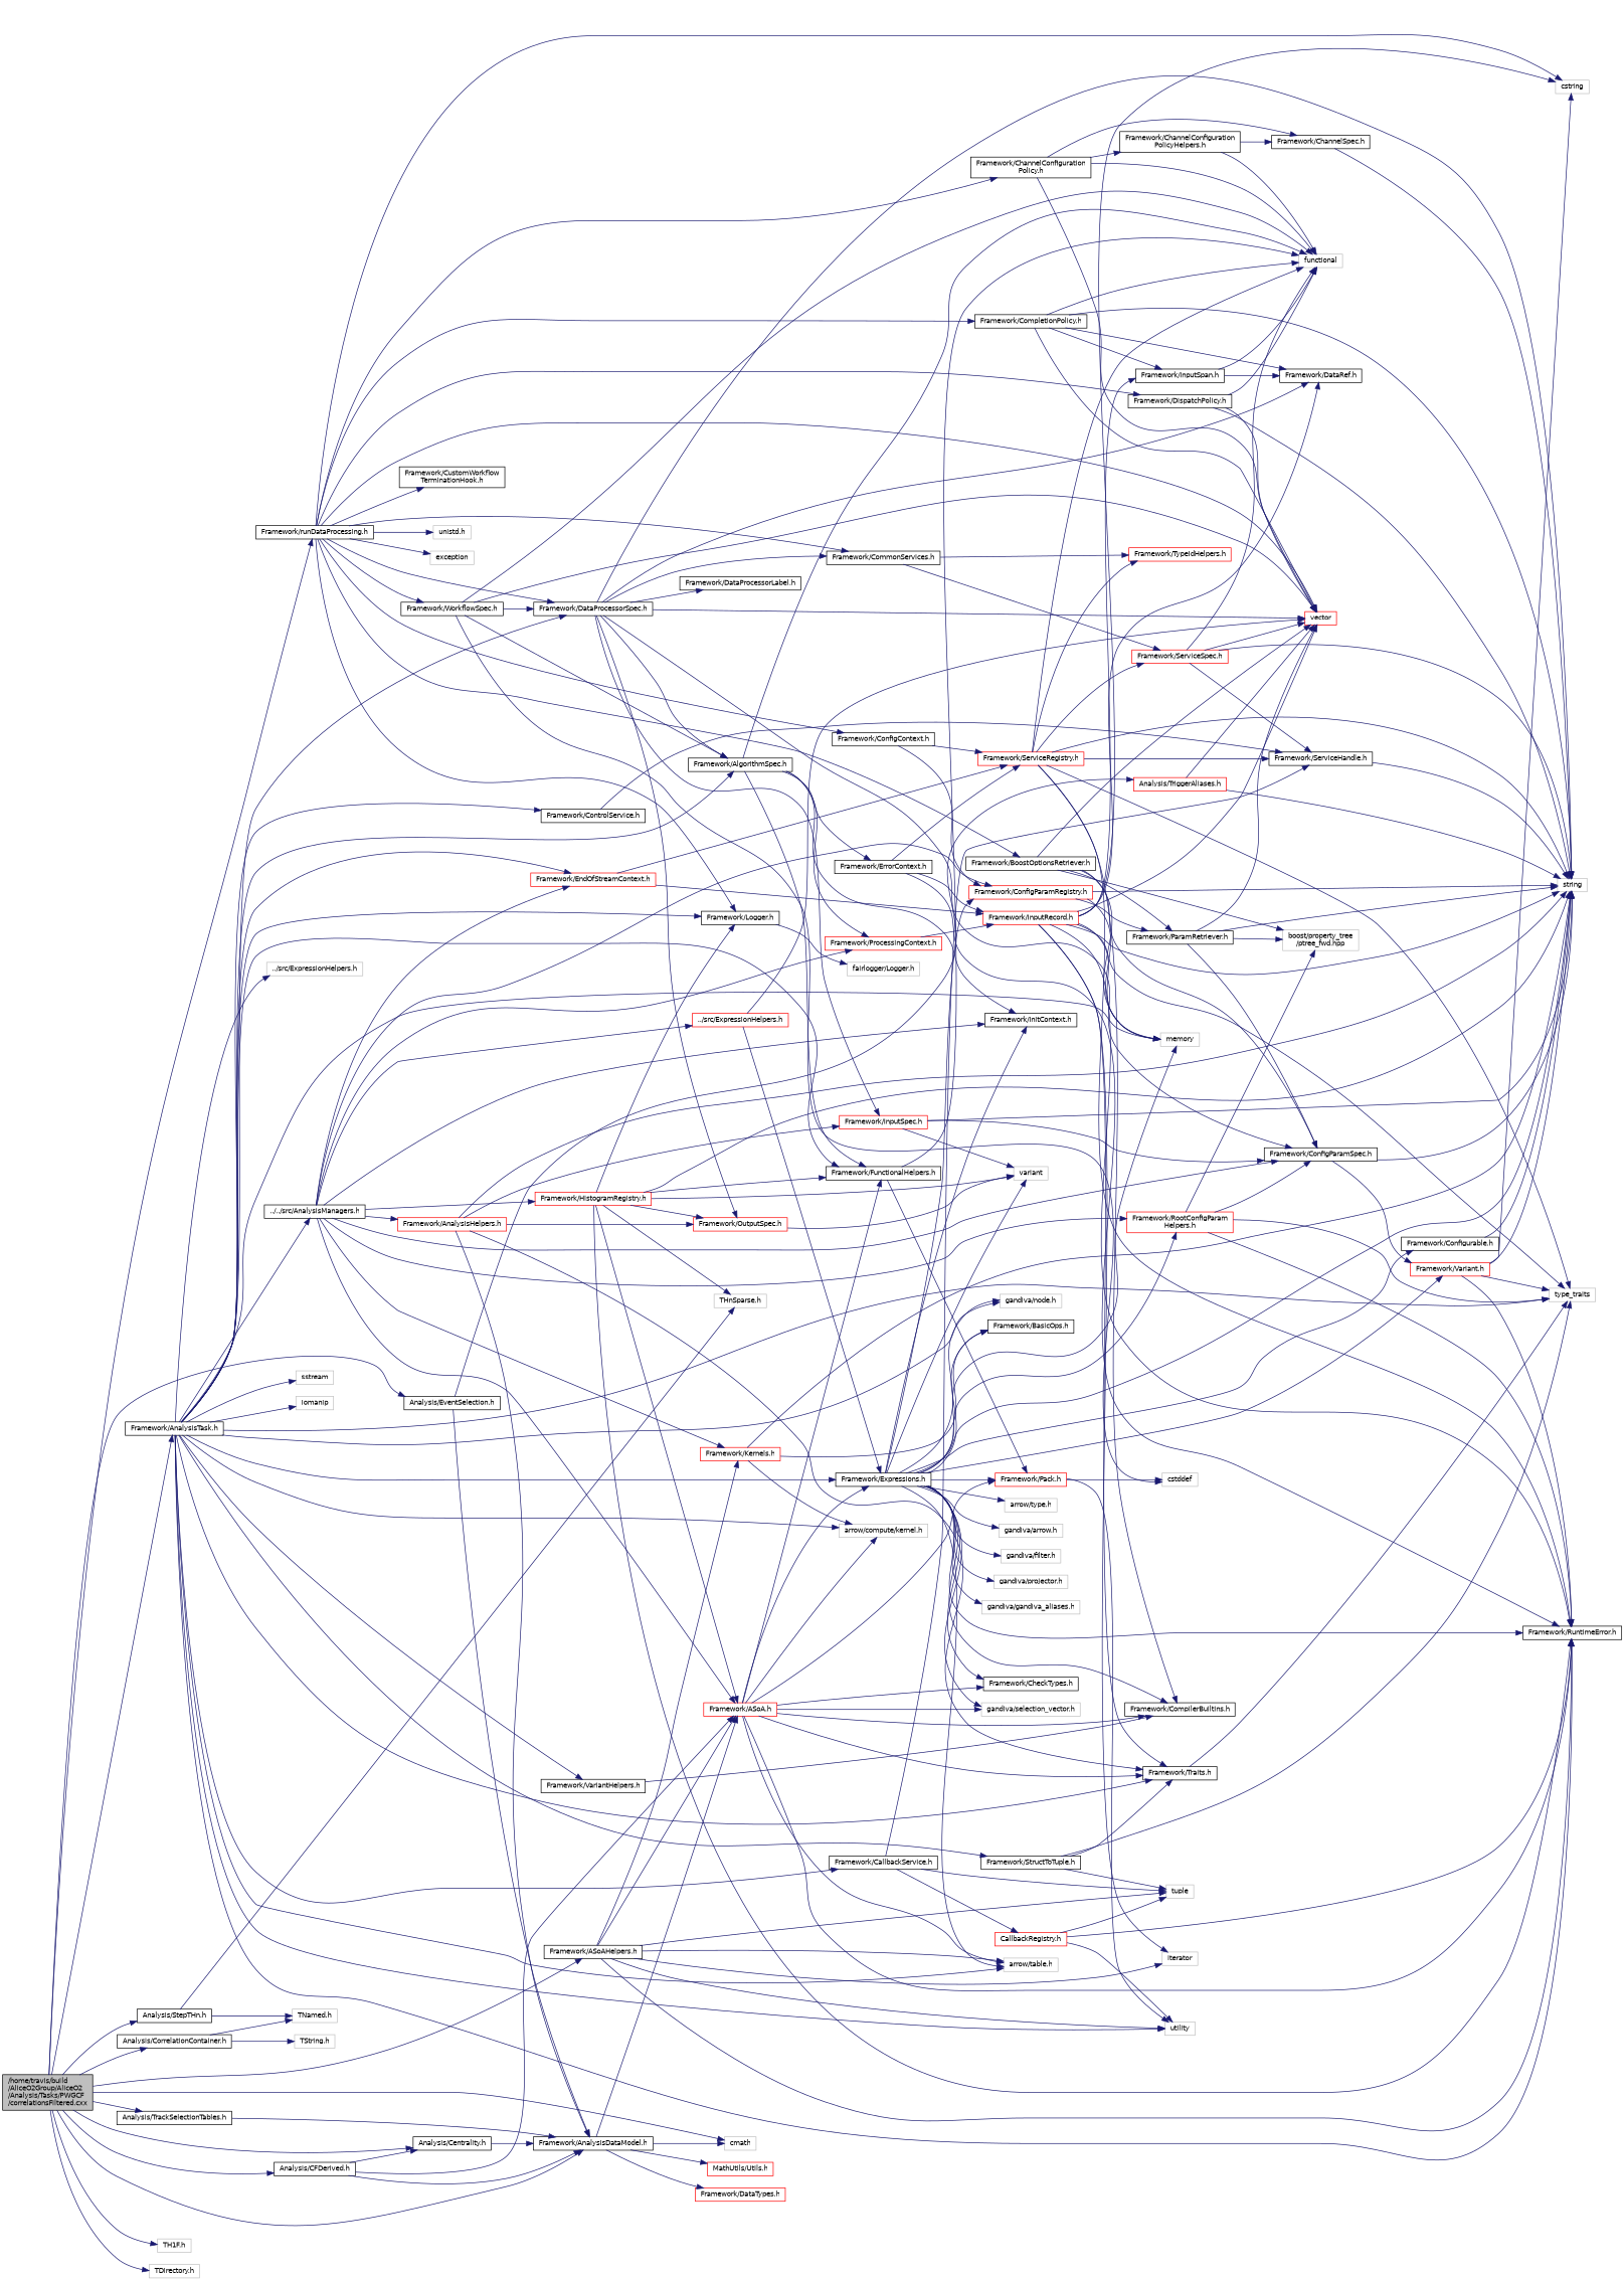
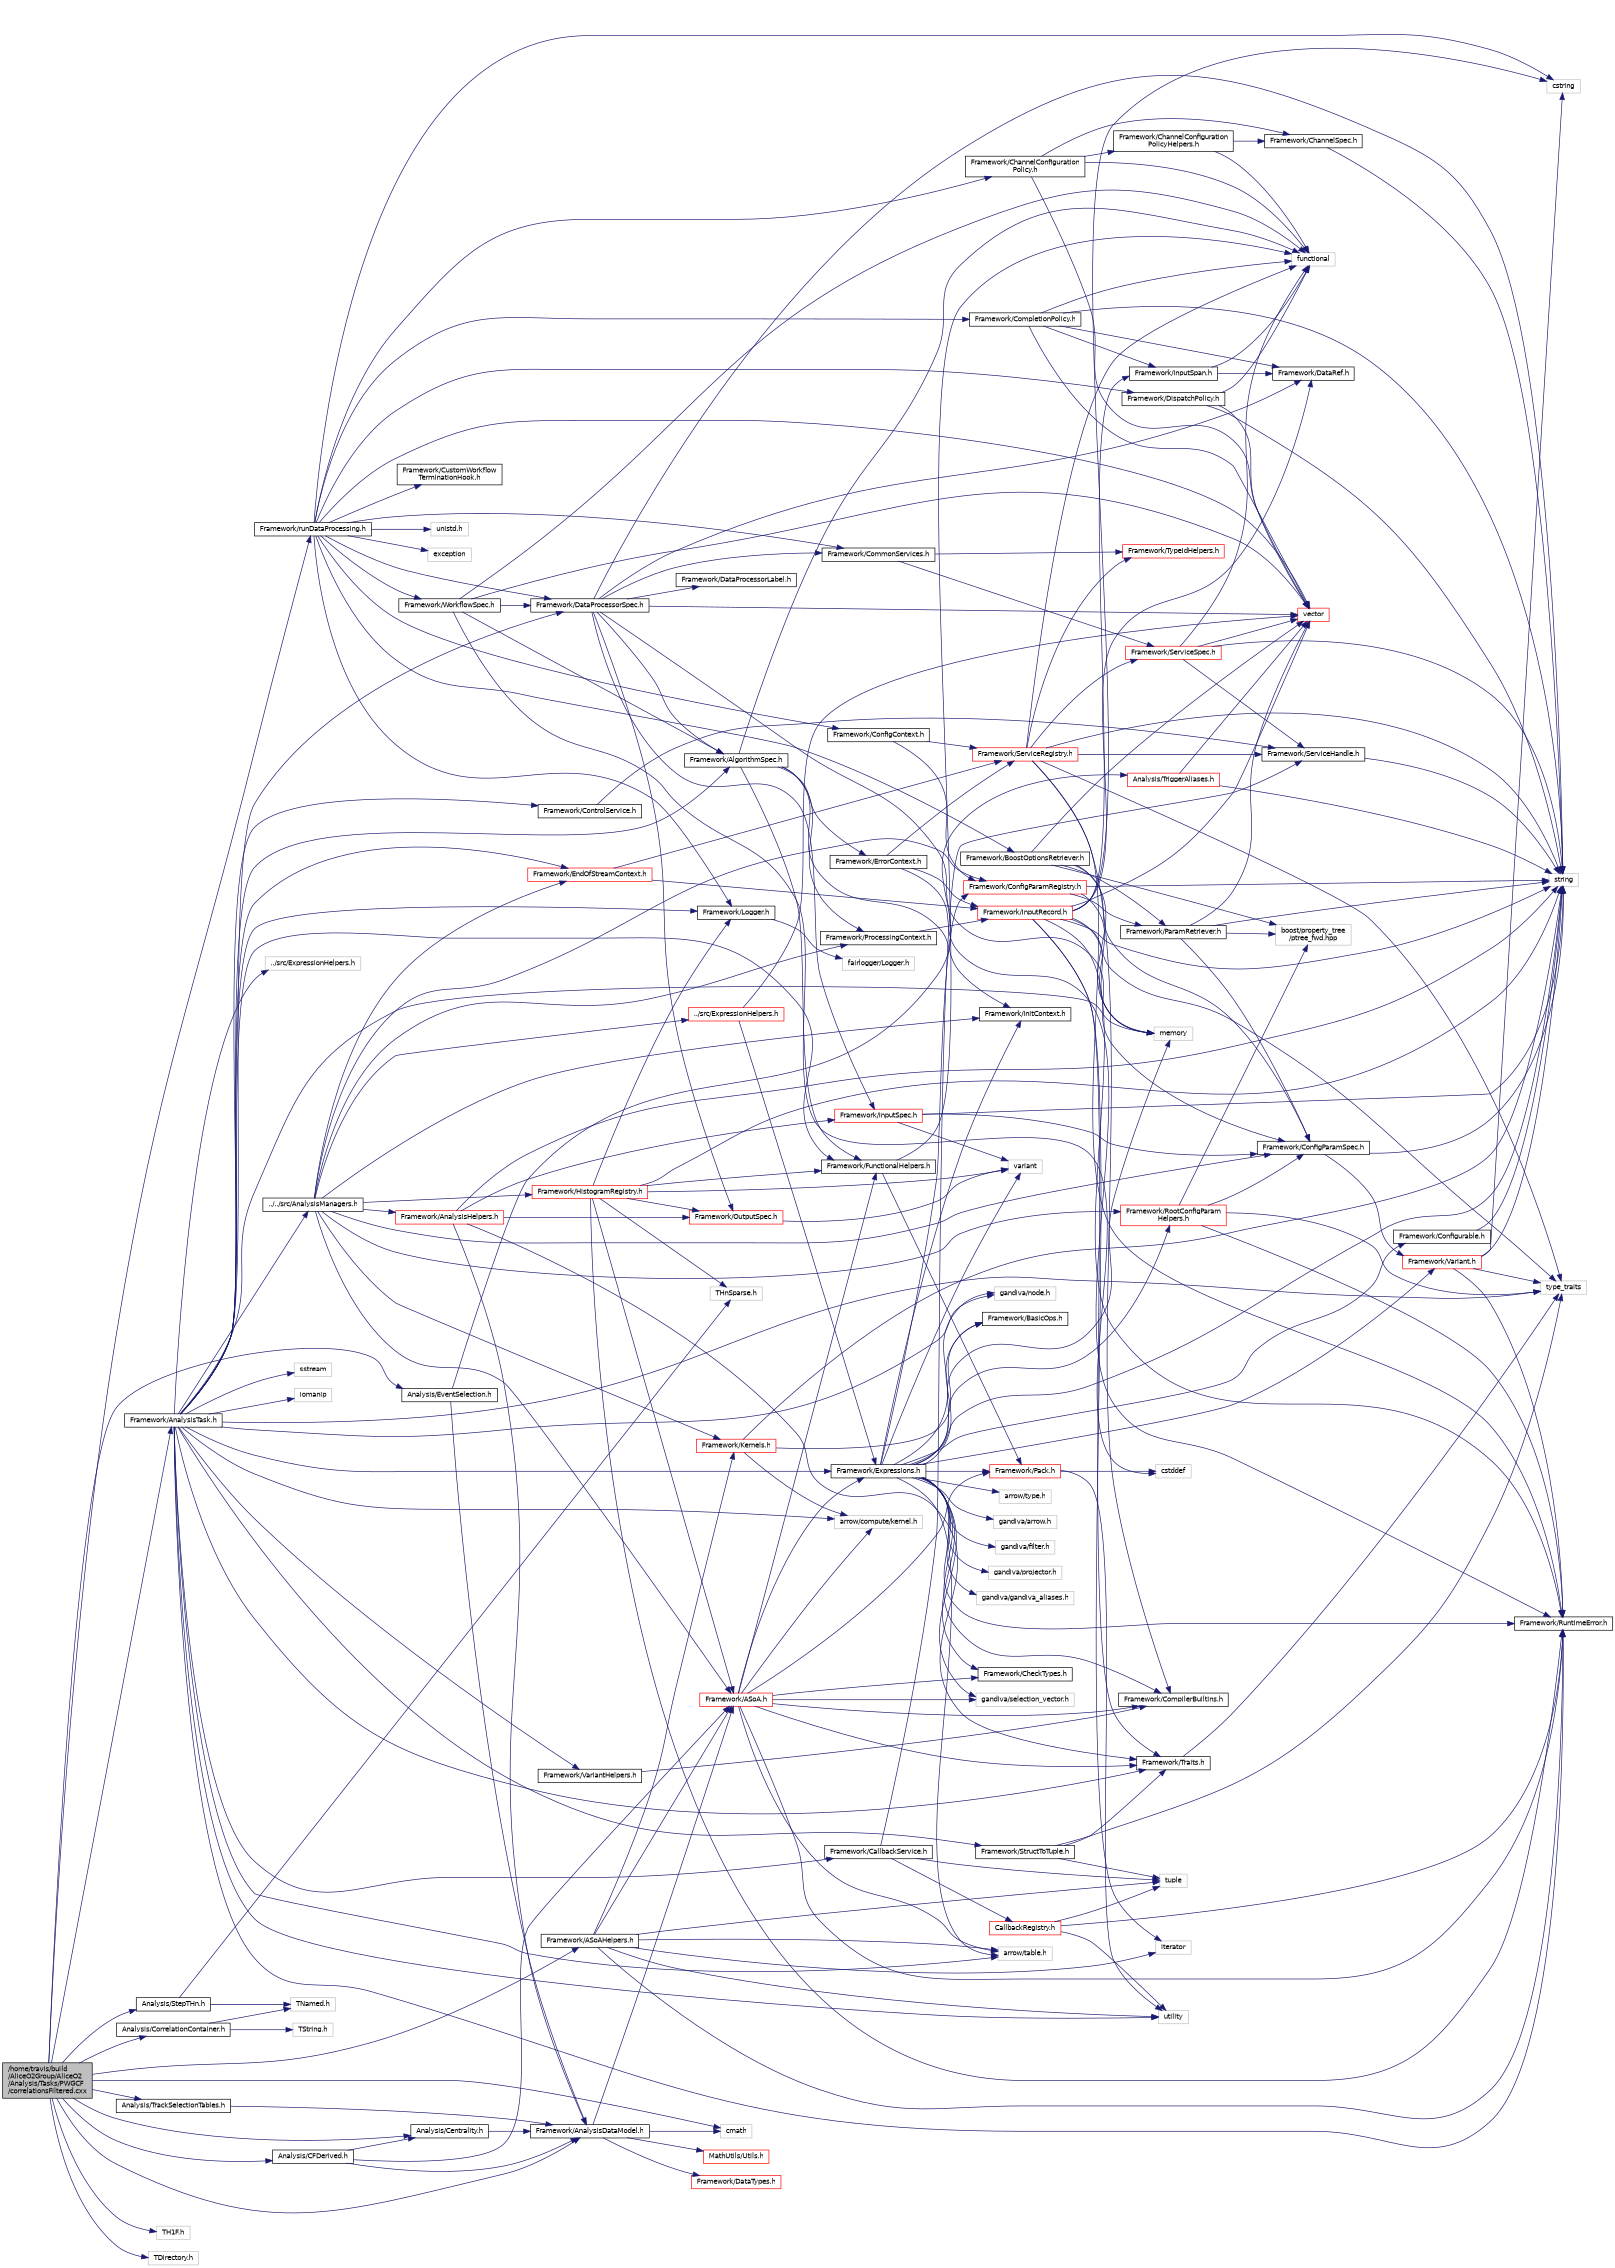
  digraph {
    rankdir=LR
    node [color=black fontname=Helvetica fontsize=10 shape=record]
    edge [color=midnightblue fontname=Helvetica fontsize=10 labelfontname=Helvetica labelfontsize=10 style=solid]
    n1 [fillcolor=grey75 fontcolor=black height=0.2 label="/home/travis/build\l/AliceO2Group/AliceO2\l/Analysis/Tasks/PWGCF\l/correlationsFiltered.cxx" style=filled width=0.4]
    n2 [height=0.2 label="Framework/runDataProcessing.h" width=0.4]
    n3 [height=0.2 label="Framework/AnalysisTask.h" width=0.4]
    n4 [height=0.2 label="Framework/AnalysisDataModel.h" width=0.4]
    n5 [color=grey75 height=0.2 label=cmath width=0.4]
    n6 [height=0.2 label="Framework/ASoAHelpers.h" width=0.4]
    n7 [height=0.2 label="Analysis/EventSelection.h" width=0.4]
    n8 [height=0.2 label="Analysis/TrackSelectionTables.h" width=0.4]
    n9 [height=0.2 label="Analysis/Centrality.h" width=0.4]
    n10 [height=0.2 label="Analysis/StepTHn.h" width=0.4]
    n11 [height=0.2 label="Analysis/CorrelationContainer.h" width=0.4]
    n12 [height=0.2 label="Analysis/CFDerived.h" width=0.4]
    n13 [color=grey75 height=0.2 label="TH1F.h" width=0.4]
    n14 [color=grey75 height=0.2 label="TDirectory.h" width=0.4]
    n15 [height=0.2 label="Framework/ChannelConfiguration\lPolicy.h" width=0.4]
    n16 [color=red height=0.2 label=vector width=0.4]
    n17 [height=0.2 label="Framework/CompletionPolicy.h" width=0.4]
    n18 [height=0.2 label="Framework/DispatchPolicy.h" width=0.4]
    n19 [height=0.2 label="Framework/DataProcessorSpec.h" width=0.4]
    n20 [color=grey75 height=0.2 label=cstring width=0.4]
    n21 [height=0.2 label="Framework/CommonServices.h" width=0.4]
    n22 [height=0.2 label="Framework/WorkflowSpec.h" width=0.4]
    n23 [height=0.2 label="Framework/ConfigContext.h" width=0.4]
    n24 [height=0.2 label="Framework/BoostOptionsRetriever.h" width=0.4]
    n25 [height=0.2 label="Framework/CustomWorkflow\lTerminationHook.h" width=0.4]
    n26 [height=0.2 label="Framework/Logger.h" width=0.4]
    n27 [color=grey75 height=0.2 label="unistd.h" width=0.4]
    n28 [color=grey75 height=0.2 label=exception width=0.4]
    n29 [height=0.2 label="Framework/AlgorithmSpec.h" width=0.4]
    n30 [height=0.2 label="Framework/FunctionalHelpers.h" width=0.4]
    n31 [height=0.2 label="Framework/Traits.h" width=0.4]
    n32 [color=grey75 height=0.2 label=type_traits width=0.4]
    n33 [height=0.2 label="Framework/RuntimeError.h" width=0.4]
    n34 [color=grey75 height=0.2 label=memory width=0.4]
    n35 [color=grey75 height=0.2 label=utility width=0.4]
    n36 [height=0.2 label="../../src/AnalysisManagers.h" width=0.4]
    n37 [height=0.2 label="Framework/Expressions.h" width=0.4]
    n38 [color=grey75 height=0.2 label="arrow/table.h" width=0.4]
    n39 [color=grey75 height=0.2 label="gandiva/node.h" width=0.4]
    n40 [color=grey75 height=0.2 label="arrow/compute/kernel.h" width=0.4]
    n41 [color=red height=0.2 label="Framework/EndOfStreamContext.h" width=0.4]
    n42 [height=0.2 label="Framework/CallbackService.h" width=0.4]
    n43 [height=0.2 label="Framework/ControlService.h" width=0.4]
    n44 [color=grey75 height=0.2 label="../src/ExpressionHelpers.h" width=0.4]
    n45 [height=0.2 label="Framework/StructToTuple.h" width=0.4]
    n46 [height=0.2 label="Framework/VariantHelpers.h" width=0.4]
    n47 [color=grey75 height=0.2 label=sstream width=0.4]
    n48 [color=grey75 height=0.2 label=iomanip width=0.4]
    n49 [color=red height=0.2 label="Framework/ASoA.h" width=0.4]
    n50 [color=red height=0.2 label="MathUtils/Utils.h" width=0.4]
    n51 [color=red height=0.2 label="Framework/DataTypes.h" width=0.4]
    n52 [color=grey75 height=0.2 label=iterator width=0.4]
    n53 [color=red height=0.2 label="Framework/Kernels.h" width=0.4]
    n54 [color=grey75 height=0.2 label=tuple width=0.4]
    n55 [color=red height=0.2 label="Analysis/TriggerAliases.h" width=0.4]
    n56 [color=grey75 height=0.2 label="THnSparse.h" width=0.4]
    n57 [color=grey75 height=0.2 label="TNamed.h" width=0.4]
    n58 [color=grey75 height=0.2 label="TString.h" width=0.4]
    n59 [height=0.2 label="Framework/ChannelConfiguration\lPolicyHelpers.h" width=0.4]
    n60 [height=0.2 label="Framework/ChannelSpec.h" width=0.4]
    n61 [color=grey75 height=0.2 label=functional width=0.4]
    n62 [color=grey75 height=0.2 label=string width=0.4]
    n63 [height=0.2 label="Framework/DataRef.h" width=0.4]
    n64 [height=0.2 label="Framework/InputSpan.h" width=0.4]
    n65 [height=0.2 label="Framework/ConfigParamSpec.h" width=0.4]
    n66 [height=0.2 label="Framework/DataProcessorLabel.h" width=0.4]
    n67 [color=red height=0.2 label="Framework/InputSpec.h" width=0.4]
    n68 [color=red height=0.2 label="Framework/OutputSpec.h" width=0.4]
    n69 [color=red height=0.2 label="Framework/ServiceSpec.h" width=0.4]
    n70 [color=red height=0.2 label="Framework/TypeIdHelpers.h" width=0.4]
    n71 [color=grey75 height=0.2 label=cstddef width=0.4]
    n72 [color=red height=0.2 label="Framework/ServiceRegistry.h" width=0.4]
    n73 [color=red height=0.2 label="Framework/ConfigParamRegistry.h" width=0.4]
    n74 [height=0.2 label="Framework/ParamRetriever.h" width=0.4]
    n75 [color=grey75 height=0.2 label="boost/property_tree\l/ptree_fwd.hpp" width=0.4]
    n76 [color=grey75 height=0.2 label="fairlogger/Logger.h" width=0.4]
-   n77 [color=red height=0.2 label="Framework/ProcessingContext.h" width=0.4]
+   n77 [height=0.2 label="Framework/ProcessingContext.h" width=0.4]
    n78 [height=0.2 label="Framework/ErrorContext.h" width=0.4]
    n79 [height=0.2 label="Framework/InitContext.h" width=0.4]
    n80 [color=red height=0.2 label="Framework/Variant.h" width=0.4]
    n81 [color=grey75 height=0.2 label=variant width=0.4]
    n82 [color=red height=0.2 label="Framework/InputRecord.h" width=0.4]
    n83 [color=red height=0.2 label="Framework/Pack.h" width=0.4]
    n84 [height=0.2 label="Framework/ServiceHandle.h" width=0.4]
    n85 [height=0.2 label="Framework/CompilerBuiltins.h" width=0.4]
    n86 [color=red height=0.2 label="Framework/AnalysisHelpers.h" width=0.4]
    n87 [color=red height=0.2 label="Framework/RootConfigParam\lHelpers.h" width=0.4]
    n88 [color=red height=0.2 label="Framework/HistogramRegistry.h" width=0.4]
    n89 [color=red height=0.2 label="../src/ExpressionHelpers.h" width=0.4]
    n90 [height=0.2 label="Framework/CheckTypes.h" width=0.4]
    n91 [color=grey75 height=0.2 label="gandiva/selection_vector.h" width=0.4]
    n92 [height=0.2 label="Framework/BasicOps.h" width=0.4]
    n93 [height=0.2 label="Framework/Configurable.h" width=0.4]
    n94 [color=grey75 height=0.2 label="gandiva/gandiva_aliases.h" width=0.4]
    n95 [color=grey75 height=0.2 label="arrow/type.h" width=0.4]
    n96 [color=grey75 height=0.2 label="gandiva/arrow.h" width=0.4]
    n97 [color=grey75 height=0.2 label="gandiva/filter.h" width=0.4]
    n98 [color=grey75 height=0.2 label="gandiva/projector.h" width=0.4]
    n99 [color=red height=0.2 label="CallbackRegistry.h" width=0.4]
    n1 -> n2
    n1 -> n3
    n1 -> n4
    n1 -> n5
    n1 -> n6
    n1 -> n7
    n1 -> n8
    n1 -> n9
    n1 -> n10
    n1 -> n11
    n1 -> n12
    n1 -> n13
    n1 -> n14
    n2 -> n15
    n2 -> n16
    n2 -> n17
    n2 -> n18
    n2 -> n19
    n2 -> n20
    n2 -> n21
    n2 -> n22
    n2 -> n23
    n2 -> n24
    n2 -> n25
    n2 -> n26
    n2 -> n27
    n2 -> n28
    n3 -> n19
    n3 -> n26
    n3 -> n29
    n3 -> n30
    n3 -> n31
    n3 -> n32
    n3 -> n33
    n3 -> n34
    n3 -> n35
    n3 -> n36
    n3 -> n37
    n3 -> n38
    n3 -> n39
    n3 -> n40
    n3 -> n41
    n3 -> n42
    n3 -> n43
    n3 -> n44
    n3 -> n45
    n3 -> n46
    n3 -> n47
    n3 -> n48
    n4 -> n5
    n4 -> n49
    n4 -> n50
    n4 -> n51
    n6 -> n33
    n6 -> n35
    n6 -> n38
    n6 -> n49
    n6 -> n52
    n6 -> n53
    n6 -> n54
    n7 -> n4
    n7 -> n55
    n8 -> n4
    n9 -> n4
    n10 -> n56
    n10 -> n57
    n11 -> n57
    n11 -> n58
    n12 -> n4
    n12 -> n9
    n12 -> n49
    n15 -> n16
    n15 -> n59
    n15 -> n60
    n15 -> n61
    n17 -> n16
    n17 -> n61
    n17 -> n62
    n17 -> n63
    n17 -> n64
    n18 -> n16
    n18 -> n61
    n18 -> n62
    n19 -> n16
    n19 -> n21
    n19 -> n29
    n19 -> n62
    n19 -> n63
    n19 -> n65
    n19 -> n66
    n19 -> n67
    n19 -> n68
    n21 -> n69
    n21 -> n70
    n22 -> n16
    n22 -> n19
    n22 -> n29
    n22 -> n61
    n22 -> n71
    n23 -> n72
    n23 -> n73
    n24 -> n16
    n24 -> n34
    n24 -> n65
    n24 -> n74
    n24 -> n75
    n26 -> n76
    n29 -> n30
    n29 -> n61
    n29 -> n77
    n29 -> n78
    n29 -> n79
    n30 -> n61
    n30 -> n83
    n31 -> n32
    n36 -> n41
    n36 -> n49
    n36 -> n53
    n36 -> n65
    n36 -> n73
    n36 -> n77
    n36 -> n79
    n36 -> n86
    n36 -> n87
    n36 -> n88
    n36 -> n89
    n37 -> n33
    n37 -> n34
    n37 -> n38
    n37 -> n39
    n37 -> n62
    n37 -> n73
    n37 -> n79
    n37 -> n80
    n37 -> n81
    n37 -> n83
    n37 -> n85
    n37 -> n87
    n37 -> n90
    n37 -> n91
    n37 -> n92
    n37 -> n93
    n37 -> n94
    n37 -> n95
    n37 -> n96
    n37 -> n97
    n37 -> n98
    n41 -> n72
    n41 -> n82
    n42 -> n54
    n42 -> n84
    n42 -> n99
    n43 -> n84
    n45 -> n31
    n45 -> n32
    n45 -> n54
    n46 -> n85
    n49 -> n30
    n49 -> n31
    n49 -> n33
    n49 -> n37
    n49 -> n38
    n49 -> n40
    n49 -> n83
    n49 -> n85
    n49 -> n90
    n49 -> n91
    n53 -> n40
    n53 -> n62
    n53 -> n92
    n55 -> n16
    n55 -> n62
    n59 -> n60
    n59 -> n61
    n60 -> n62
    n64 -> n61
    n64 -> n63
    n65 -> n62
    n65 -> n80
    n67 -> n62
    n67 -> n65
    n67 -> n81
    n68 -> n81
    n69 -> n16
    n69 -> n61
    n69 -> n62
    n69 -> n84
    n72 -> n32
    n72 -> n33
    n72 -> n61
    n72 -> n62
    n72 -> n69
    n72 -> n70
    n72 -> n84
    n72 -> n85
    n73 -> n34
    n73 -> n62
    n73 -> n74
    n74 -> n16
    n74 -> n62
    n74 -> n65
    n74 -> n75
    n77 -> n82
    n78 -> n33
    n78 -> n72
    n78 -> n82
    n80 -> n20
    n80 -> n32
    n80 -> n33
    n80 -> n62
    n82 -> n16
    n82 -> n20
    n82 -> n31
    n82 -> n32
    n82 -> n33
    n82 -> n34
    n82 -> n52
    n82 -> n62
    n82 -> n63
    n82 -> n64
    n83 -> n35
    n83 -> n71
    n84 -> n62
    n86 -> n4
    n86 -> n31
    n86 -> n62
    n86 -> n67
    n86 -> n68
    n87 -> n32
    n87 -> n33
    n87 -> n65
    n87 -> n75
    n88 -> n26
    n88 -> n30
    n88 -> n33
    n88 -> n49
    n88 -> n56
    n88 -> n62
    n88 -> n68
    n88 -> n81
    n89 -> n16
    n89 -> n37
    n93 -> n62
    n99 -> n33
    n99 -> n35
    n99 -> n54
  }
